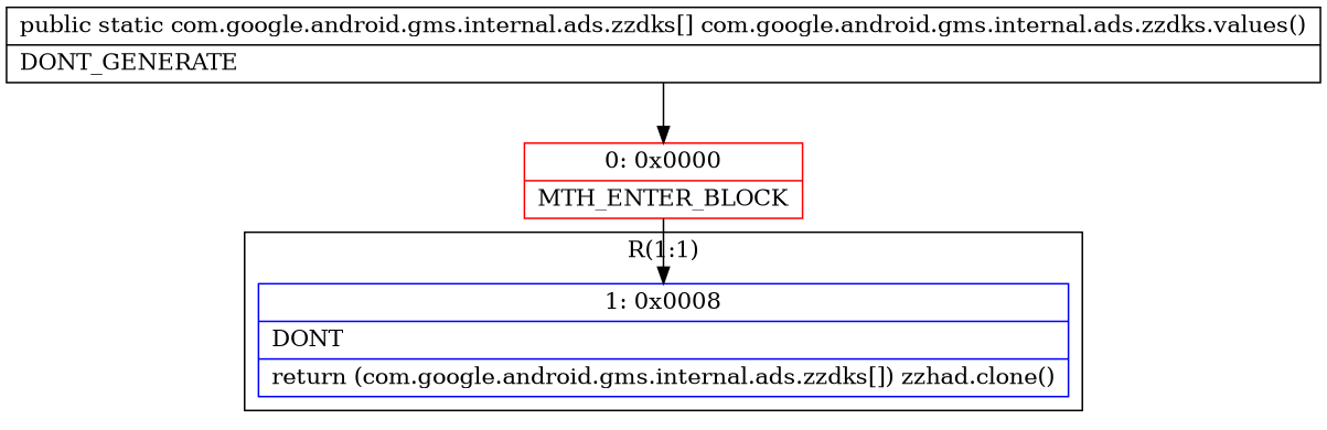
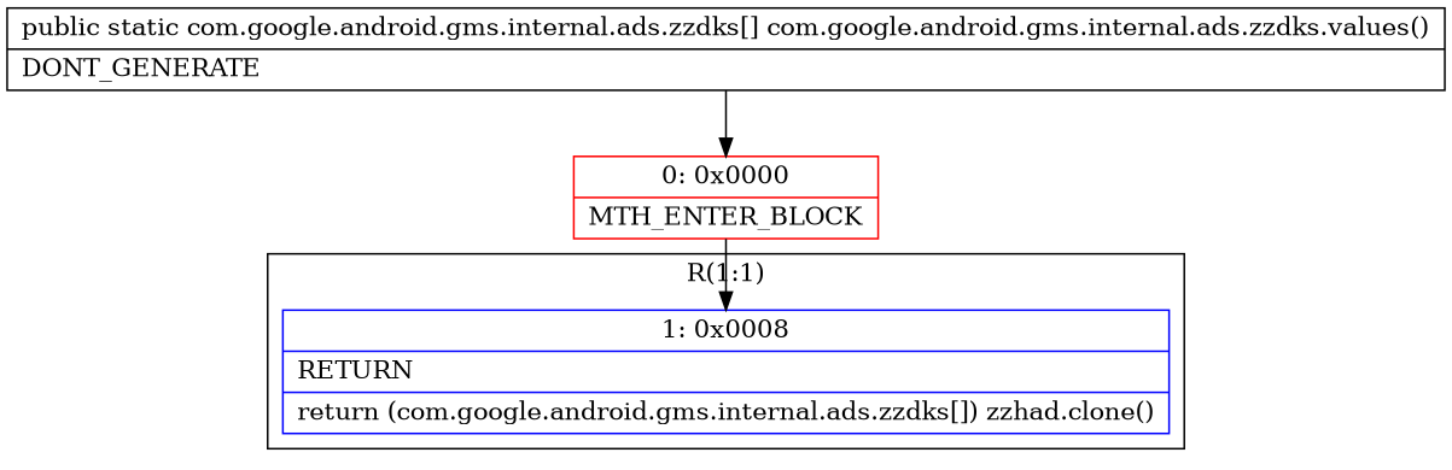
  digraph {
    node [shape=record]
-   n1 [color=blue label="{1\:\ 0x0008|DONT\l|return (com.google.android.gms.internal.ads.zzdks[]) zzhad.clone()\l}"]
+   n1 [color=blue label="{1\:\ 0x0008|RETURN\l|return (com.google.android.gms.internal.ads.zzdks[]) zzhad.clone()\l}"]
    n2 [color=red label="{0\:\ 0x0000|MTH_ENTER_BLOCK\l}"]
    n3 [label="{public static com.google.android.gms.internal.ads.zzdks[] com.google.android.gms.internal.ads.zzdks.values()  | DONT_GENERATE\l}"]
    subgraph cluster_1 {
      label="R(1:1)"
      n1
    }
    n2 -> n1
    n3 -> n2
  }
